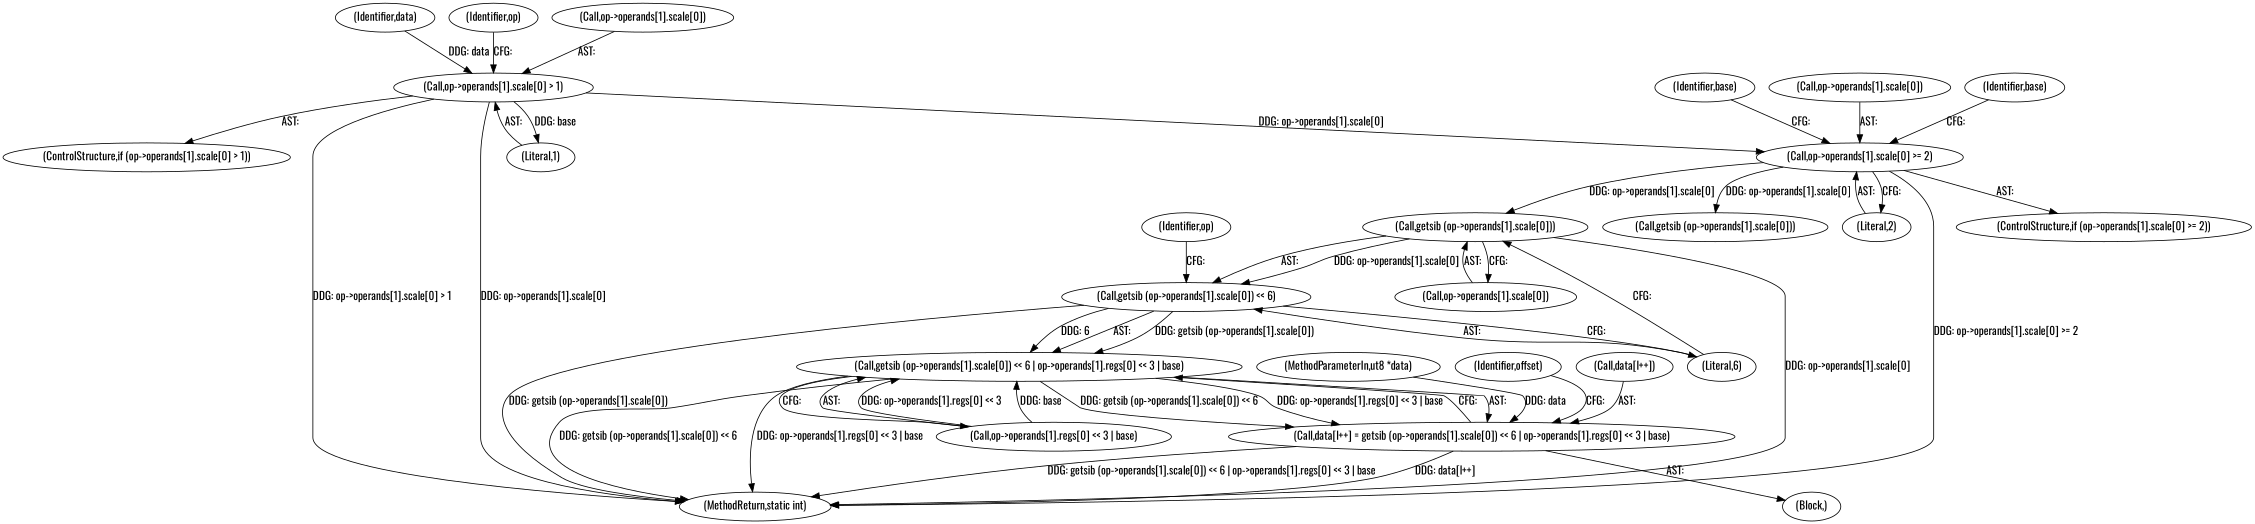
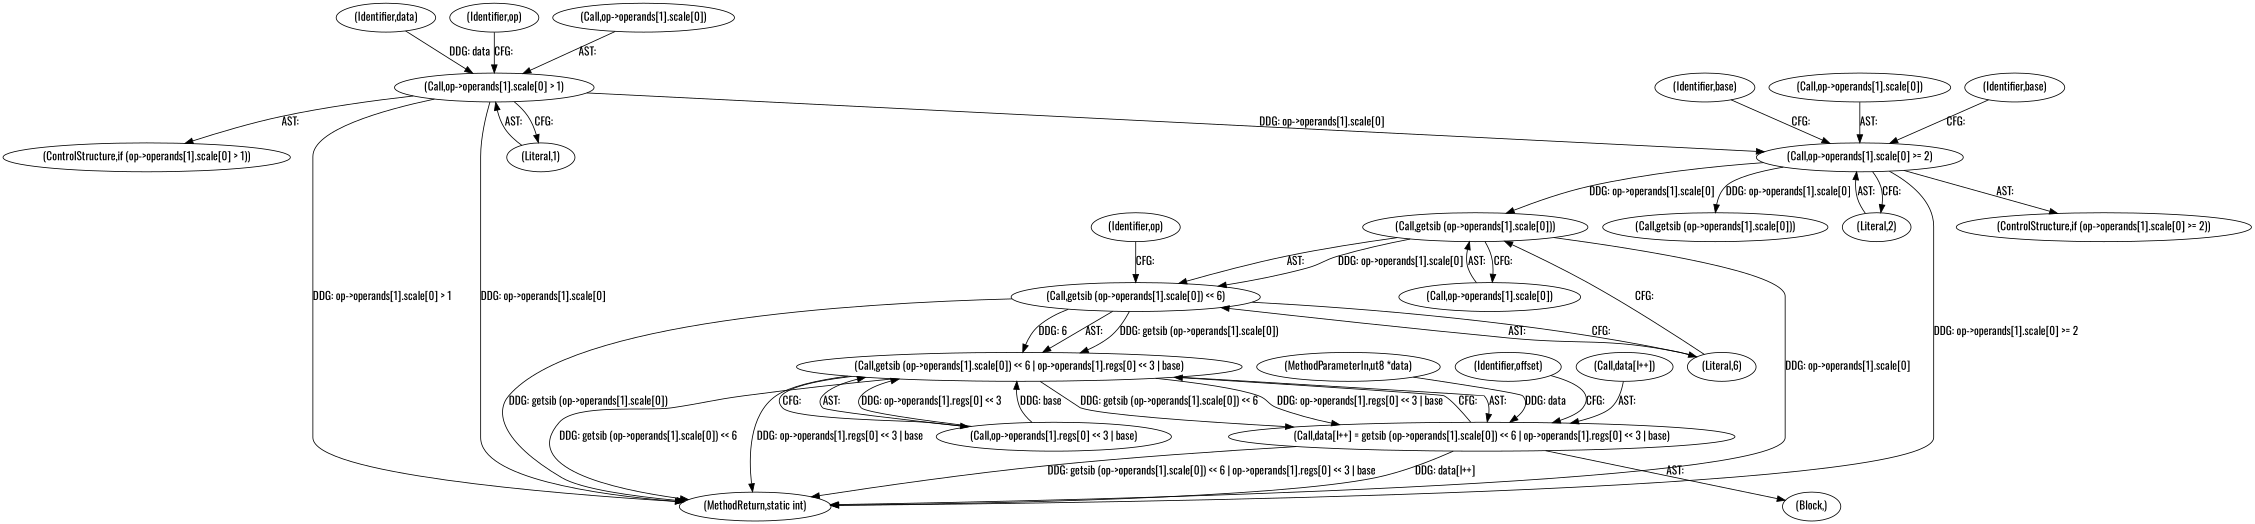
  digraph {
    fontname=Oswald
    node [fontname=Oswald]
    edge [fontname=Oswald]
    n1 [label="(Call,getsib (op->operands[1].scale[0]))"]
    n2 [label="(Call,getsib (op->operands[1].scale[0]) << 6)"]
    n3 [label="(Call,op->operands[1].scale[0])"]
    n4 [label="(MethodReturn,static int)"]
    n5 [label="(Call,getsib (op->operands[1].scale[0]) << 6 | op->operands[1].regs[0] << 3 | base)"]
    n6 [label="(Literal,6)"]
    n7 [label="(Call,op->operands[1].scale[0] >= 2)"]
    n8 [label="(Literal,2)"]
    n9 [label="(Call,getsib (op->operands[1].scale[0]))"]
    n10 [label="(ControlStructure,if (op->operands[1].scale[0] >= 2))"]
    n11 [label="(Call,op->operands[1].scale[0] > 1)"]
    n12 [label="(ControlStructure,if (op->operands[1].scale[0] > 1))"]
    n13 [label="(Literal,1)"]
    n14 [label="(Call,data[l++] = getsib (op->operands[1].scale[0]) << 6 | op->operands[1].regs[0] << 3 | base)"]
    n15 [label="(Call,op->operands[1].regs[0] << 3 | base)"]
    n16 [label="(Block,)"]
    n17 [label="(Call,data[l++])"]
    n18 [label="(Call,op->operands[1].scale[0])"]
    n19 [label="(Identifier,op)"]
    n20 [label="(MethodParameterIn,ut8 *data)"]
    n21 [label="(Identifier,data)"]
    n22 [label="(Identifier,op)"]
    n23 [label="(Identifier,base)"]
    n24 [label="(Identifier,base)"]
    n25 [label="(Call,op->operands[1].scale[0])"]
    n26 [label="(Identifier,offset)"]
    n1 -> n2 [label="AST: "]
    n1 -> n2 [label="DDG: op->operands[1].scale[0]"]
    n1 -> n3 [label="CFG: "]
    n1 -> n4 [label="DDG: op->operands[1].scale[0]"]
    n2 -> n4 [label="DDG: getsib (op->operands[1].scale[0])"]
    n2 -> n5 [label="AST: "]
    n2 -> n5 [label="DDG: getsib (op->operands[1].scale[0])"]
    n2 -> n5 [label="DDG: 6"]
    n2 -> n6 [label="CFG: "]
    n3 -> n1 [label="AST: "]
    n5 -> n4 [label="DDG: getsib (op->operands[1].scale[0]) << 6"]
    n5 -> n4 [label="DDG: op->operands[1].regs[0] << 3 | base"]
    n5 -> n14 [label="AST: "]
    n5 -> n14 [label="DDG: getsib (op->operands[1].scale[0]) << 6"]
    n5 -> n14 [label="DDG: op->operands[1].regs[0] << 3 | base"]
    n5 -> n15 [label="CFG: "]
    n6 -> n1 [label="CFG: "]
    n6 -> n2 [label="AST: "]
    n7 -> n1 [label="DDG: op->operands[1].scale[0]"]
    n7 -> n4 [label="DDG: op->operands[1].scale[0] >= 2"]
    n7 -> n8 [label="CFG: "]
    n7 -> n9 [label="DDG: op->operands[1].scale[0]"]
    n7 -> n10 [label="AST: "]
    n8 -> n7 [label="AST: "]
    n11 -> n4 [label="DDG: op->operands[1].scale[0]"]
    n11 -> n4 [label="DDG: op->operands[1].scale[0] > 1"]
    n11 -> n7 [label="DDG: op->operands[1].scale[0]"]
    n11 -> n12 [label="AST: "]
-   n11 -> n13 [label="DDG: base"]
+   n11 -> n13 [label="CFG: "]
    n13 -> n11 [label="AST: "]
    n14 -> n4 [label="DDG: getsib (op->operands[1].scale[0]) << 6 | op->operands[1].regs[0] << 3 | base"]
    n14 -> n4 [label="DDG: data[l++]"]
    n14 -> n5 [label="CFG: "]
    n14 -> n16 [label="AST: "]
    n15 -> n5 [label="AST: "]
    n15 -> n5 [label="DDG: op->operands[1].regs[0] << 3"]
    n15 -> n5 [label="DDG: base"]
    n17 -> n14 [label="AST: "]
    n18 -> n7 [label="AST: "]
    n19 -> n2 [label="CFG: "]
    n20 -> n14 [label="DDG: data"]
    n21 -> n11 [label="DDG: data"]
    n22 -> n11 [label="CFG: "]
    n23 -> n7 [label="CFG: "]
    n24 -> n7 [label="CFG: "]
    n25 -> n11 [label="AST: "]
    n26 -> n14 [label="CFG: "]
  }
